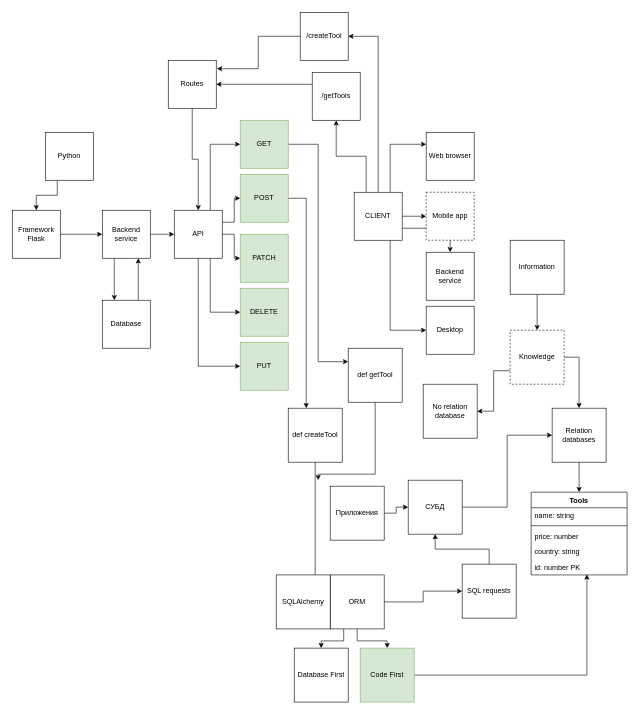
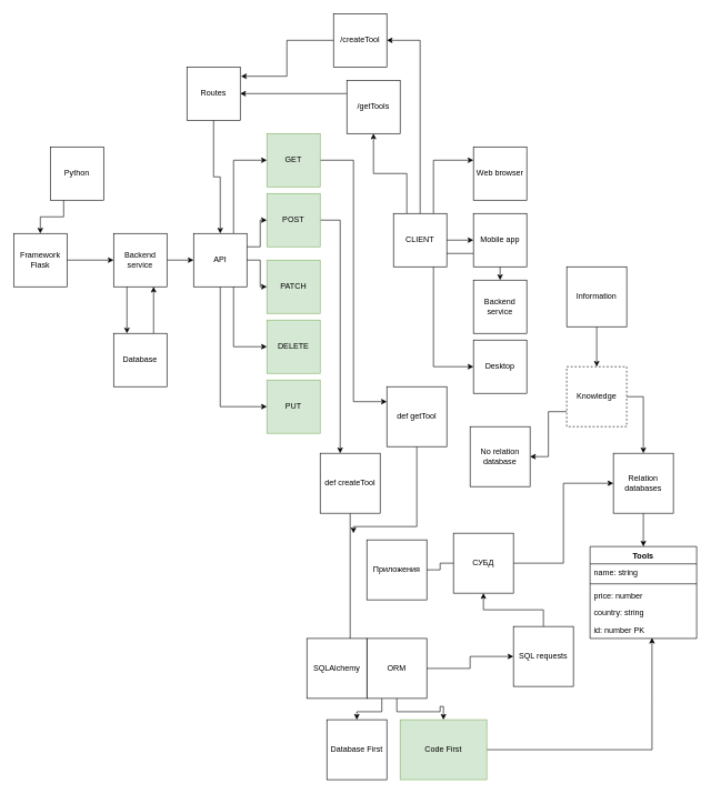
  <mxCell id="0" />
  <mxCell id="1" parent="0" />
  <mxCell id="2" style="edgeStyle=orthogonalEdgeStyle;rounded=0;orthogonalLoop=1;jettySize=auto;html=1;exitX=0.25;exitY=1;exitDx=0;exitDy=0;entryX=0.5;entryY=0;entryDx=0;entryDy=0;" parent="1" source="3" target="5" edge="1"><mxGeometry relative="1" as="geometry" /></mxCell>
  <mxCell id="3" value="Python" style="whiteSpace=wrap;html=1;aspect=fixed;" parent="1" vertex="1"><mxGeometry x="75" y="220" width="80" height="80" as="geometry" /></mxCell>
  <mxCell id="4" style="edgeStyle=orthogonalEdgeStyle;rounded=0;orthogonalLoop=1;jettySize=auto;html=1;exitX=1;exitY=0.5;exitDx=0;exitDy=0;entryX=0;entryY=0.5;entryDx=0;entryDy=0;" parent="1" source="5" target="8" edge="1"><mxGeometry relative="1" as="geometry" /></mxCell>
  <mxCell id="5" value="Framework&lt;br&gt;Flask" style="whiteSpace=wrap;html=1;aspect=fixed;" parent="1" vertex="1"><mxGeometry x="20" y="350" width="80" height="80" as="geometry" /></mxCell>
  <mxCell id="6" style="edgeStyle=orthogonalEdgeStyle;rounded=0;orthogonalLoop=1;jettySize=auto;html=1;exitX=0.25;exitY=1;exitDx=0;exitDy=0;" parent="1" source="8" target="10" edge="1"><mxGeometry relative="1" as="geometry"><Array as="points"><mxPoint x="190" y="480" /><mxPoint x="190" y="480" /></Array></mxGeometry></mxCell>
  <mxCell id="7" style="edgeStyle=orthogonalEdgeStyle;rounded=0;orthogonalLoop=1;jettySize=auto;html=1;exitX=1;exitY=0.5;exitDx=0;exitDy=0;entryX=0;entryY=0.5;entryDx=0;entryDy=0;" parent="1" source="8" target="16" edge="1"><mxGeometry relative="1" as="geometry" /></mxCell>
  <mxCell id="8" value="Backend service" style="whiteSpace=wrap;html=1;aspect=fixed;" parent="1" vertex="1"><mxGeometry x="170" y="350" width="80" height="80" as="geometry" /></mxCell>
  <mxCell id="9" style="edgeStyle=orthogonalEdgeStyle;rounded=0;orthogonalLoop=1;jettySize=auto;html=1;exitX=0.75;exitY=0;exitDx=0;exitDy=0;entryX=0.75;entryY=1;entryDx=0;entryDy=0;" parent="1" source="10" target="8" edge="1"><mxGeometry relative="1" as="geometry" /></mxCell>
  <mxCell id="10" value="Database" style="whiteSpace=wrap;html=1;aspect=fixed;" parent="1" vertex="1"><mxGeometry x="170" y="500" width="80" height="80" as="geometry" /></mxCell>
  <mxCell id="11" style="edgeStyle=orthogonalEdgeStyle;rounded=0;orthogonalLoop=1;jettySize=auto;html=1;exitX=1;exitY=0.25;exitDx=0;exitDy=0;entryX=0;entryY=0.5;entryDx=0;entryDy=0;" parent="1" source="16" target="20" edge="1"><mxGeometry relative="1" as="geometry" /></mxCell>
  <mxCell id="12" style="edgeStyle=orthogonalEdgeStyle;rounded=0;orthogonalLoop=1;jettySize=auto;html=1;exitX=1;exitY=0.5;exitDx=0;exitDy=0;entryX=0;entryY=0.5;entryDx=0;entryDy=0;" parent="1" source="16" target="21" edge="1"><mxGeometry relative="1" as="geometry" /></mxCell>
  <mxCell id="13" style="edgeStyle=orthogonalEdgeStyle;rounded=0;orthogonalLoop=1;jettySize=auto;html=1;exitX=0.75;exitY=0;exitDx=0;exitDy=0;entryX=0;entryY=0.5;entryDx=0;entryDy=0;" parent="1" source="16" target="18" edge="1"><mxGeometry relative="1" as="geometry" /></mxCell>
  <mxCell id="14" style="edgeStyle=orthogonalEdgeStyle;rounded=0;orthogonalLoop=1;jettySize=auto;html=1;exitX=0.75;exitY=1;exitDx=0;exitDy=0;entryX=0;entryY=0.5;entryDx=0;entryDy=0;" parent="1" source="16" target="22" edge="1"><mxGeometry relative="1" as="geometry" /></mxCell>
  <mxCell id="15" style="edgeStyle=orthogonalEdgeStyle;rounded=0;orthogonalLoop=1;jettySize=auto;html=1;exitX=0.5;exitY=1;exitDx=0;exitDy=0;entryX=0;entryY=0.5;entryDx=0;entryDy=0;" parent="1" source="16" target="23" edge="1"><mxGeometry relative="1" as="geometry" /></mxCell>
  <mxCell id="16" value="API" style="whiteSpace=wrap;html=1;aspect=fixed;" parent="1" vertex="1"><mxGeometry x="290" y="350" width="80" height="80" as="geometry" /></mxCell>
  <mxCell id="17" style="edgeStyle=orthogonalEdgeStyle;rounded=0;orthogonalLoop=1;jettySize=auto;html=1;exitX=1;exitY=0.5;exitDx=0;exitDy=0;entryX=0;entryY=0.25;entryDx=0;entryDy=0;" parent="1" source="18" target="44" edge="1"><mxGeometry relative="1" as="geometry" /></mxCell>
  <mxCell id="18" value="GET" style="whiteSpace=wrap;html=1;aspect=fixed;fillColor=#d5e8d4;strokeColor=#82b366;" parent="1" vertex="1"><mxGeometry x="400" y="200" width="80" height="80" as="geometry" /></mxCell>
  <mxCell id="19" style="edgeStyle=orthogonalEdgeStyle;rounded=0;orthogonalLoop=1;jettySize=auto;html=1;exitX=1;exitY=0.5;exitDx=0;exitDy=0;" parent="1" source="20" target="42" edge="1"><mxGeometry relative="1" as="geometry"><Array as="points"><mxPoint x="510" y="330" /></Array></mxGeometry></mxCell>
  <mxCell id="20" value="POST" style="whiteSpace=wrap;html=1;aspect=fixed;fillColor=#d5e8d4;strokeColor=#82b366;" parent="1" vertex="1"><mxGeometry x="400" y="290" width="80" height="80" as="geometry" /></mxCell>
  <mxCell id="21" value="PATCH" style="whiteSpace=wrap;html=1;aspect=fixed;fillColor=#d5e8d4;strokeColor=#82b366;" parent="1" vertex="1"><mxGeometry x="400" y="390" width="80" height="80" as="geometry" /></mxCell>
  <mxCell id="22" value="DELETE" style="whiteSpace=wrap;html=1;aspect=fixed;fillColor=#d5e8d4;strokeColor=#82b366;" parent="1" vertex="1"><mxGeometry x="400" y="480" width="80" height="80" as="geometry" /></mxCell>
  <mxCell id="23" value="PUT" style="whiteSpace=wrap;html=1;aspect=fixed;fillColor=#d5e8d4;strokeColor=#82b366;" parent="1" vertex="1"><mxGeometry x="400" y="570" width="80" height="80" as="geometry" /></mxCell>
  <mxCell id="24" style="edgeStyle=orthogonalEdgeStyle;rounded=0;orthogonalLoop=1;jettySize=auto;html=1;exitX=0.75;exitY=0;exitDx=0;exitDy=0;entryX=0;entryY=0.25;entryDx=0;entryDy=0;" parent="1" source="30" target="31" edge="1"><mxGeometry relative="1" as="geometry" /></mxCell>
  <mxCell id="25" style="edgeStyle=orthogonalEdgeStyle;rounded=0;orthogonalLoop=1;jettySize=auto;html=1;exitX=1;exitY=0.5;exitDx=0;exitDy=0;entryX=0;entryY=0.5;entryDx=0;entryDy=0;" parent="1" source="30" target="32" edge="1"><mxGeometry relative="1" as="geometry" /></mxCell>
  <mxCell id="26" style="edgeStyle=orthogonalEdgeStyle;rounded=0;orthogonalLoop=1;jettySize=auto;html=1;exitX=1;exitY=0.75;exitDx=0;exitDy=0;" parent="1" source="30" target="33" edge="1"><mxGeometry relative="1" as="geometry" /></mxCell>
  <mxCell id="27" style="edgeStyle=orthogonalEdgeStyle;rounded=0;orthogonalLoop=1;jettySize=auto;html=1;exitX=0.75;exitY=1;exitDx=0;exitDy=0;entryX=0;entryY=0.5;entryDx=0;entryDy=0;" parent="1" source="30" target="34" edge="1"><mxGeometry relative="1" as="geometry" /></mxCell>
  <mxCell id="28" style="edgeStyle=orthogonalEdgeStyle;rounded=0;orthogonalLoop=1;jettySize=auto;html=1;exitX=0.25;exitY=0;exitDx=0;exitDy=0;" parent="1" source="30" target="36" edge="1"><mxGeometry relative="1" as="geometry"><mxPoint x="570" y="210" as="targetPoint" /></mxGeometry></mxCell>
  <mxCell id="29" style="edgeStyle=orthogonalEdgeStyle;rounded=0;orthogonalLoop=1;jettySize=auto;html=1;exitX=0.5;exitY=0;exitDx=0;exitDy=0;entryX=1;entryY=0.5;entryDx=0;entryDy=0;" parent="1" source="30" target="38" edge="1"><mxGeometry relative="1" as="geometry" /></mxCell>
  <mxCell id="30" value="CLIENT" style="whiteSpace=wrap;html=1;aspect=fixed;" parent="1" vertex="1"><mxGeometry x="590" y="320" width="80" height="80" as="geometry" /></mxCell>
  <mxCell id="31" value="Web browser" style="whiteSpace=wrap;html=1;aspect=fixed;" parent="1" vertex="1"><mxGeometry x="710" y="220" width="80" height="80" as="geometry" /></mxCell>
- <mxCell id="32" value="Mobile app" style="whiteSpace=wrap;html=1;aspect=fixed;dashed=1;" parent="1" vertex="1"><mxGeometry x="710" y="320" width="80" height="80" as="geometry" /></mxCell>
+ <mxCell id="32" value="Mobile app" style="whiteSpace=wrap;html=1;aspect=fixed;" parent="1" vertex="1"><mxGeometry x="710" y="320" width="80" height="80" as="geometry" /></mxCell>
  <mxCell id="33" value="Backend service" style="whiteSpace=wrap;html=1;aspect=fixed;" parent="1" vertex="1"><mxGeometry x="710" y="420" width="80" height="80" as="geometry" /></mxCell>
  <mxCell id="34" value="Desktop" style="whiteSpace=wrap;html=1;aspect=fixed;" parent="1" vertex="1"><mxGeometry x="710" y="510" width="80" height="80" as="geometry" /></mxCell>
  <mxCell id="35" style="edgeStyle=orthogonalEdgeStyle;rounded=0;orthogonalLoop=1;jettySize=auto;html=1;exitX=0;exitY=0.25;exitDx=0;exitDy=0;" parent="1" source="36" target="40" edge="1"><mxGeometry relative="1" as="geometry" /></mxCell>
  <mxCell id="36" value="/getTools" style="whiteSpace=wrap;html=1;aspect=fixed;" parent="1" vertex="1"><mxGeometry x="520" y="120" width="80" height="80" as="geometry" /></mxCell>
  <mxCell id="37" style="edgeStyle=orthogonalEdgeStyle;rounded=0;orthogonalLoop=1;jettySize=auto;html=1;exitX=0;exitY=0.5;exitDx=0;exitDy=0;entryX=1.015;entryY=0.175;entryDx=0;entryDy=0;entryPerimeter=0;" parent="1" source="38" target="40" edge="1"><mxGeometry relative="1" as="geometry" /></mxCell>
  <mxCell id="38" value="/createTool" style="whiteSpace=wrap;html=1;aspect=fixed;" parent="1" vertex="1"><mxGeometry x="500" y="20" width="80" height="80" as="geometry" /></mxCell>
  <mxCell id="39" style="edgeStyle=orthogonalEdgeStyle;rounded=0;orthogonalLoop=1;jettySize=auto;html=1;exitX=0.5;exitY=1;exitDx=0;exitDy=0;" parent="1" source="40" target="16" edge="1"><mxGeometry relative="1" as="geometry" /></mxCell>
  <mxCell id="40" value="Routes" style="whiteSpace=wrap;html=1;aspect=fixed;" parent="1" vertex="1"><mxGeometry x="280" y="100" width="80" height="80" as="geometry" /></mxCell>
  <mxCell id="41" style="edgeStyle=orthogonalEdgeStyle;rounded=0;orthogonalLoop=1;jettySize=auto;html=1;exitX=0.5;exitY=1;exitDx=0;exitDy=0;entryX=0;entryY=0.5;entryDx=0;entryDy=0;" parent="1" source="42" target="68" edge="1"><mxGeometry relative="1" as="geometry" /></mxCell>
  <mxCell id="42" value="def createTool" style="whiteSpace=wrap;html=1;aspect=fixed;" parent="1" vertex="1"><mxGeometry x="480" y="680" width="90" height="90" as="geometry" /></mxCell>
  <mxCell id="43" style="edgeStyle=orthogonalEdgeStyle;rounded=0;orthogonalLoop=1;jettySize=auto;html=1;exitX=0.5;exitY=1;exitDx=0;exitDy=0;" parent="1" source="44" edge="1"><mxGeometry relative="1" as="geometry"><mxPoint x="530" y="800" as="targetPoint" /><Array as="points"><mxPoint x="625" y="790" /><mxPoint x="530" y="790" /></Array></mxGeometry></mxCell>
  <mxCell id="44" value="def getTool" style="whiteSpace=wrap;html=1;aspect=fixed;" parent="1" vertex="1"><mxGeometry x="580" y="580" width="90" height="90" as="geometry" /></mxCell>
  <mxCell id="45" value="No relation database" style="whiteSpace=wrap;html=1;aspect=fixed;" parent="1" vertex="1"><mxGeometry x="705" y="640" width="90" height="90" as="geometry" /></mxCell>
  <mxCell id="46" style="edgeStyle=orthogonalEdgeStyle;rounded=0;orthogonalLoop=1;jettySize=auto;html=1;exitX=0.5;exitY=1;exitDx=0;exitDy=0;" parent="1" source="47" target="50" edge="1"><mxGeometry relative="1" as="geometry" /></mxCell>
  <mxCell id="47" value="Information" style="whiteSpace=wrap;html=1;aspect=fixed;" parent="1" vertex="1"><mxGeometry x="850" y="400" width="90" height="90" as="geometry" /></mxCell>
  <mxCell id="48" style="edgeStyle=orthogonalEdgeStyle;rounded=0;orthogonalLoop=1;jettySize=auto;html=1;exitX=0;exitY=0.75;exitDx=0;exitDy=0;" parent="1" source="50" target="45" edge="1"><mxGeometry relative="1" as="geometry" /></mxCell>
  <mxCell id="49" style="edgeStyle=orthogonalEdgeStyle;rounded=0;orthogonalLoop=1;jettySize=auto;html=1;exitX=1;exitY=0.5;exitDx=0;exitDy=0;" parent="1" source="50" target="52" edge="1"><mxGeometry relative="1" as="geometry" /></mxCell>
  <mxCell id="50" value="Knowledge" style="whiteSpace=wrap;html=1;aspect=fixed;dashed=1;" parent="1" vertex="1"><mxGeometry x="850" y="550" width="90" height="90" as="geometry" /></mxCell>
  <mxCell id="51" style="edgeStyle=orthogonalEdgeStyle;rounded=0;orthogonalLoop=1;jettySize=auto;html=1;exitX=0.5;exitY=1;exitDx=0;exitDy=0;" parent="1" source="52" target="53" edge="1"><mxGeometry relative="1" as="geometry" /></mxCell>
  <mxCell id="52" value="Relation databases" style="whiteSpace=wrap;html=1;aspect=fixed;" parent="1" vertex="1"><mxGeometry x="920" y="680" width="90" height="90" as="geometry" /></mxCell>
  <mxCell id="53" value="Tools" style="swimlane;fontStyle=1;align=center;verticalAlign=top;childLayout=stackLayout;horizontal=1;startSize=26;horizontalStack=0;resizeParent=1;resizeParentMax=0;resizeLast=0;collapsible=1;marginBottom=0;" parent="1" vertex="1"><mxGeometry x="885" y="820" width="160" height="138" as="geometry" /></mxCell>
  <mxCell id="54" value="name: string" style="text;strokeColor=none;fillColor=none;align=left;verticalAlign=top;spacingLeft=4;spacingRight=4;overflow=hidden;rotatable=0;points=[[0,0.5],[1,0.5]];portConstraint=eastwest;" parent="53" vertex="1"><mxGeometry y="26" width="160" height="26" as="geometry" /></mxCell>
  <mxCell id="55" value="" style="line;strokeWidth=1;fillColor=none;align=left;verticalAlign=middle;spacingTop=-1;spacingLeft=3;spacingRight=3;rotatable=0;labelPosition=right;points=[];portConstraint=eastwest;" parent="53" vertex="1"><mxGeometry y="52" width="160" height="8" as="geometry" /></mxCell>
  <mxCell id="56" value="price: number" style="text;strokeColor=none;fillColor=none;align=left;verticalAlign=top;spacingLeft=4;spacingRight=4;overflow=hidden;rotatable=0;points=[[0,0.5],[1,0.5]];portConstraint=eastwest;" parent="53" vertex="1"><mxGeometry y="60" width="160" height="26" as="geometry" /></mxCell>
  <mxCell id="57" value="country: string " style="text;strokeColor=none;fillColor=none;align=left;verticalAlign=top;spacingLeft=4;spacingRight=4;overflow=hidden;rotatable=0;points=[[0,0.5],[1,0.5]];portConstraint=eastwest;" parent="53" vertex="1"><mxGeometry y="86" width="160" height="26" as="geometry" /></mxCell>
  <mxCell id="58" value="id: number PK" style="text;strokeColor=none;fillColor=none;align=left;verticalAlign=top;spacingLeft=4;spacingRight=4;overflow=hidden;rotatable=0;points=[[0,0.5],[1,0.5]];portConstraint=eastwest;" parent="53" vertex="1"><mxGeometry y="112" width="160" height="26" as="geometry" /></mxCell>
  <mxCell id="59" style="edgeStyle=orthogonalEdgeStyle;rounded=0;orthogonalLoop=1;jettySize=auto;html=1;exitX=1;exitY=0.5;exitDx=0;exitDy=0;entryX=0;entryY=0.5;entryDx=0;entryDy=0;" parent="1" source="60" target="52" edge="1"><mxGeometry relative="1" as="geometry" /></mxCell>
  <mxCell id="60" value="СУБД" style="whiteSpace=wrap;html=1;aspect=fixed;" parent="1" vertex="1"><mxGeometry x="680" y="800" width="90" height="90" as="geometry" /></mxCell>
- <mxCell id="61" style="edgeStyle=orthogonalEdgeStyle;rounded=0;orthogonalLoop=1;jettySize=auto;html=1;exitX=1;exitY=0.5;exitDx=0;exitDy=0;" parent="1" source="62" target="60" edge="1"><mxGeometry relative="1" as="geometry" /></mxCell>
+ <mxCell id="61" style="edgeStyle=orthogonalEdgeStyle;rounded=0;orthogonalLoop=1;jettySize=auto;html=1;exitX=1;exitY=0.5;exitDx=0;exitDy=0;endArrow=none;" parent="1" source="62" target="60" edge="1"><mxGeometry relative="1" as="geometry" /></mxCell>
  <mxCell id="62" value="Приложения" style="whiteSpace=wrap;html=1;aspect=fixed;" parent="1" vertex="1"><mxGeometry x="550" y="810" width="90" height="90" as="geometry" /></mxCell>
  <mxCell id="63" style="edgeStyle=orthogonalEdgeStyle;rounded=0;orthogonalLoop=1;jettySize=auto;html=1;exitX=0.5;exitY=0;exitDx=0;exitDy=0;entryX=0.5;entryY=1;entryDx=0;entryDy=0;" parent="1" source="64" target="60" edge="1"><mxGeometry relative="1" as="geometry" /></mxCell>
  <mxCell id="64" value="SQL requests" style="whiteSpace=wrap;html=1;aspect=fixed;" parent="1" vertex="1"><mxGeometry x="770" y="940" width="90" height="90" as="geometry" /></mxCell>
  <mxCell id="65" style="edgeStyle=orthogonalEdgeStyle;rounded=0;orthogonalLoop=1;jettySize=auto;html=1;exitX=1;exitY=0.5;exitDx=0;exitDy=0;" parent="1" source="68" target="64" edge="1"><mxGeometry relative="1" as="geometry" /></mxCell>
  <mxCell id="66" style="edgeStyle=orthogonalEdgeStyle;rounded=0;orthogonalLoop=1;jettySize=auto;html=1;exitX=0.5;exitY=1;exitDx=0;exitDy=0;entryX=0.5;entryY=0;entryDx=0;entryDy=0;" parent="1" source="68" target="71" edge="1"><mxGeometry relative="1" as="geometry" /></mxCell>
  <mxCell id="67" style="edgeStyle=orthogonalEdgeStyle;rounded=0;orthogonalLoop=1;jettySize=auto;html=1;exitX=0.25;exitY=1;exitDx=0;exitDy=0;" parent="1" source="68" target="72" edge="1"><mxGeometry relative="1" as="geometry" /></mxCell>
  <mxCell id="68" value="ORM" style="whiteSpace=wrap;html=1;aspect=fixed;" parent="1" vertex="1"><mxGeometry x="550" y="958" width="90" height="90" as="geometry" /></mxCell>
  <mxCell id="69" value="SQLAlchemy" style="whiteSpace=wrap;html=1;aspect=fixed;" parent="1" vertex="1"><mxGeometry x="460" y="958" width="90" height="90" as="geometry" /></mxCell>
  <mxCell id="70" style="edgeStyle=orthogonalEdgeStyle;rounded=0;orthogonalLoop=1;jettySize=auto;html=1;exitX=1;exitY=0.5;exitDx=0;exitDy=0;entryX=0.581;entryY=0.966;entryDx=0;entryDy=0;entryPerimeter=0;" parent="1" source="71" target="58" edge="1"><mxGeometry relative="1" as="geometry" /></mxCell>
- <mxCell id="71" value="Code First" style="whiteSpace=wrap;html=1;aspect=fixed;fillColor=#d5e8d4;strokeColor=#82b366;" parent="1" vertex="1"><mxGeometry x="600" y="1080" width="90" height="90" as="geometry" /></mxCell>
+ <mxCell id="71" value="Code First" style="whiteSpace=wrap;html=1;aspect=fixed;fillColor=#d5e8d4;strokeColor=#82b366;" parent="1" vertex="1"><mxGeometry x="600" y="1080" width="130" height="90" as="geometry" /></mxCell>
  <mxCell id="72" value="Database First" style="whiteSpace=wrap;html=1;aspect=fixed;" parent="1" vertex="1"><mxGeometry x="490" y="1080" width="90" height="90" as="geometry" /></mxCell>
